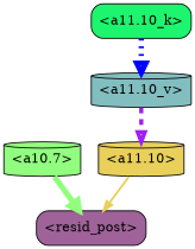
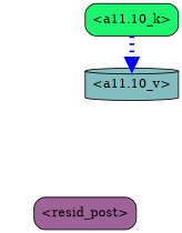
  strict digraph {
    fontname="DejaVu Serif"
    splines=true
    node [color=black fontname="DejaVu Serif" shape=cylinder style="filled, rounded"]
    edge [fontname="DejaVu Serif"]
-   "<a11.10>" [fillcolor="#e9d05a"]
    "<resid_post>" [fillcolor="#9f6399" shape=box]
-   "<a10.7>" [fillcolor="#92fe7f"]
    "<a11.10_k>" [fillcolor="#1df56f" shape=box]
    "<a11.10_v>" [fillcolor="#82bec0"]
-   "<a11.10>" -> "<resid_post>" [color="#e9d05a" penwidth=2.1870908737182617]
-   "<a10.7>" -> "<resid_post>" [color="#92fe7f" penwidth=5.91640043258667]
    "<a11.10_k>" -> "<a11.10_v>" [arrowhead=onormal color=blue penwidth=5.476471900939941 style=dotted]
-   "<a11.10_v>" -> "<a11.10>" [arrowhead=onormal color=purple penwidth=4.234584808349609 style=dashed]
  }
